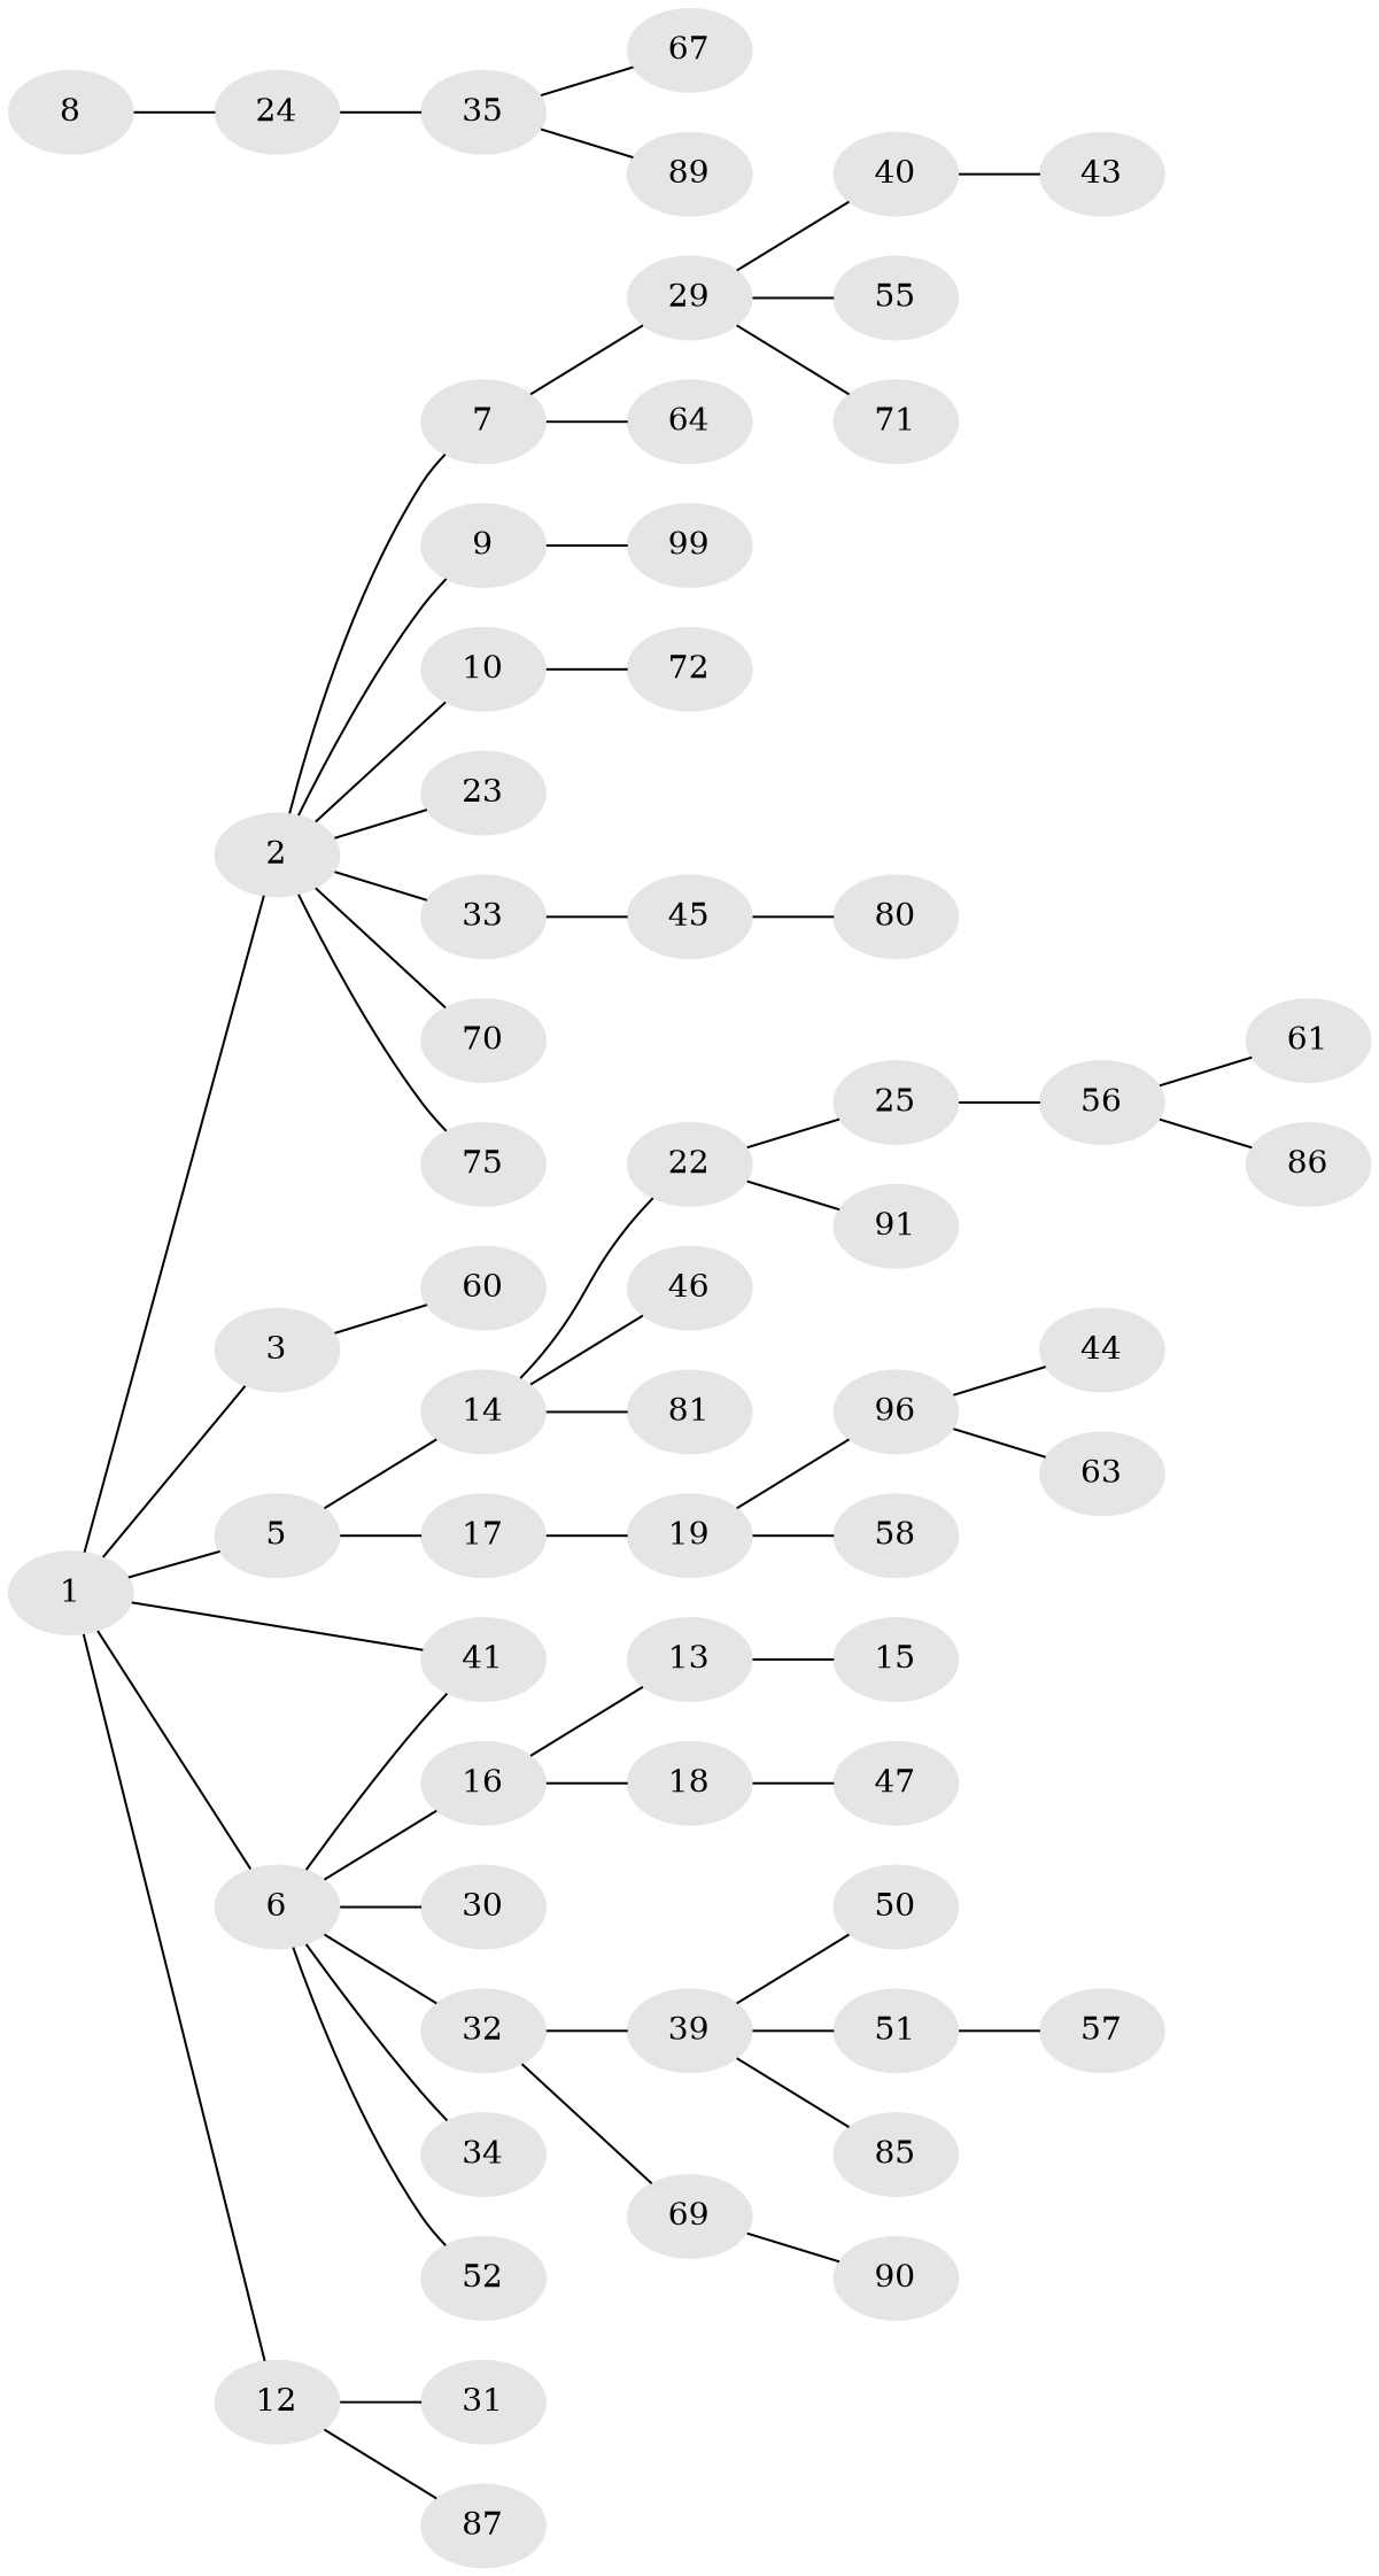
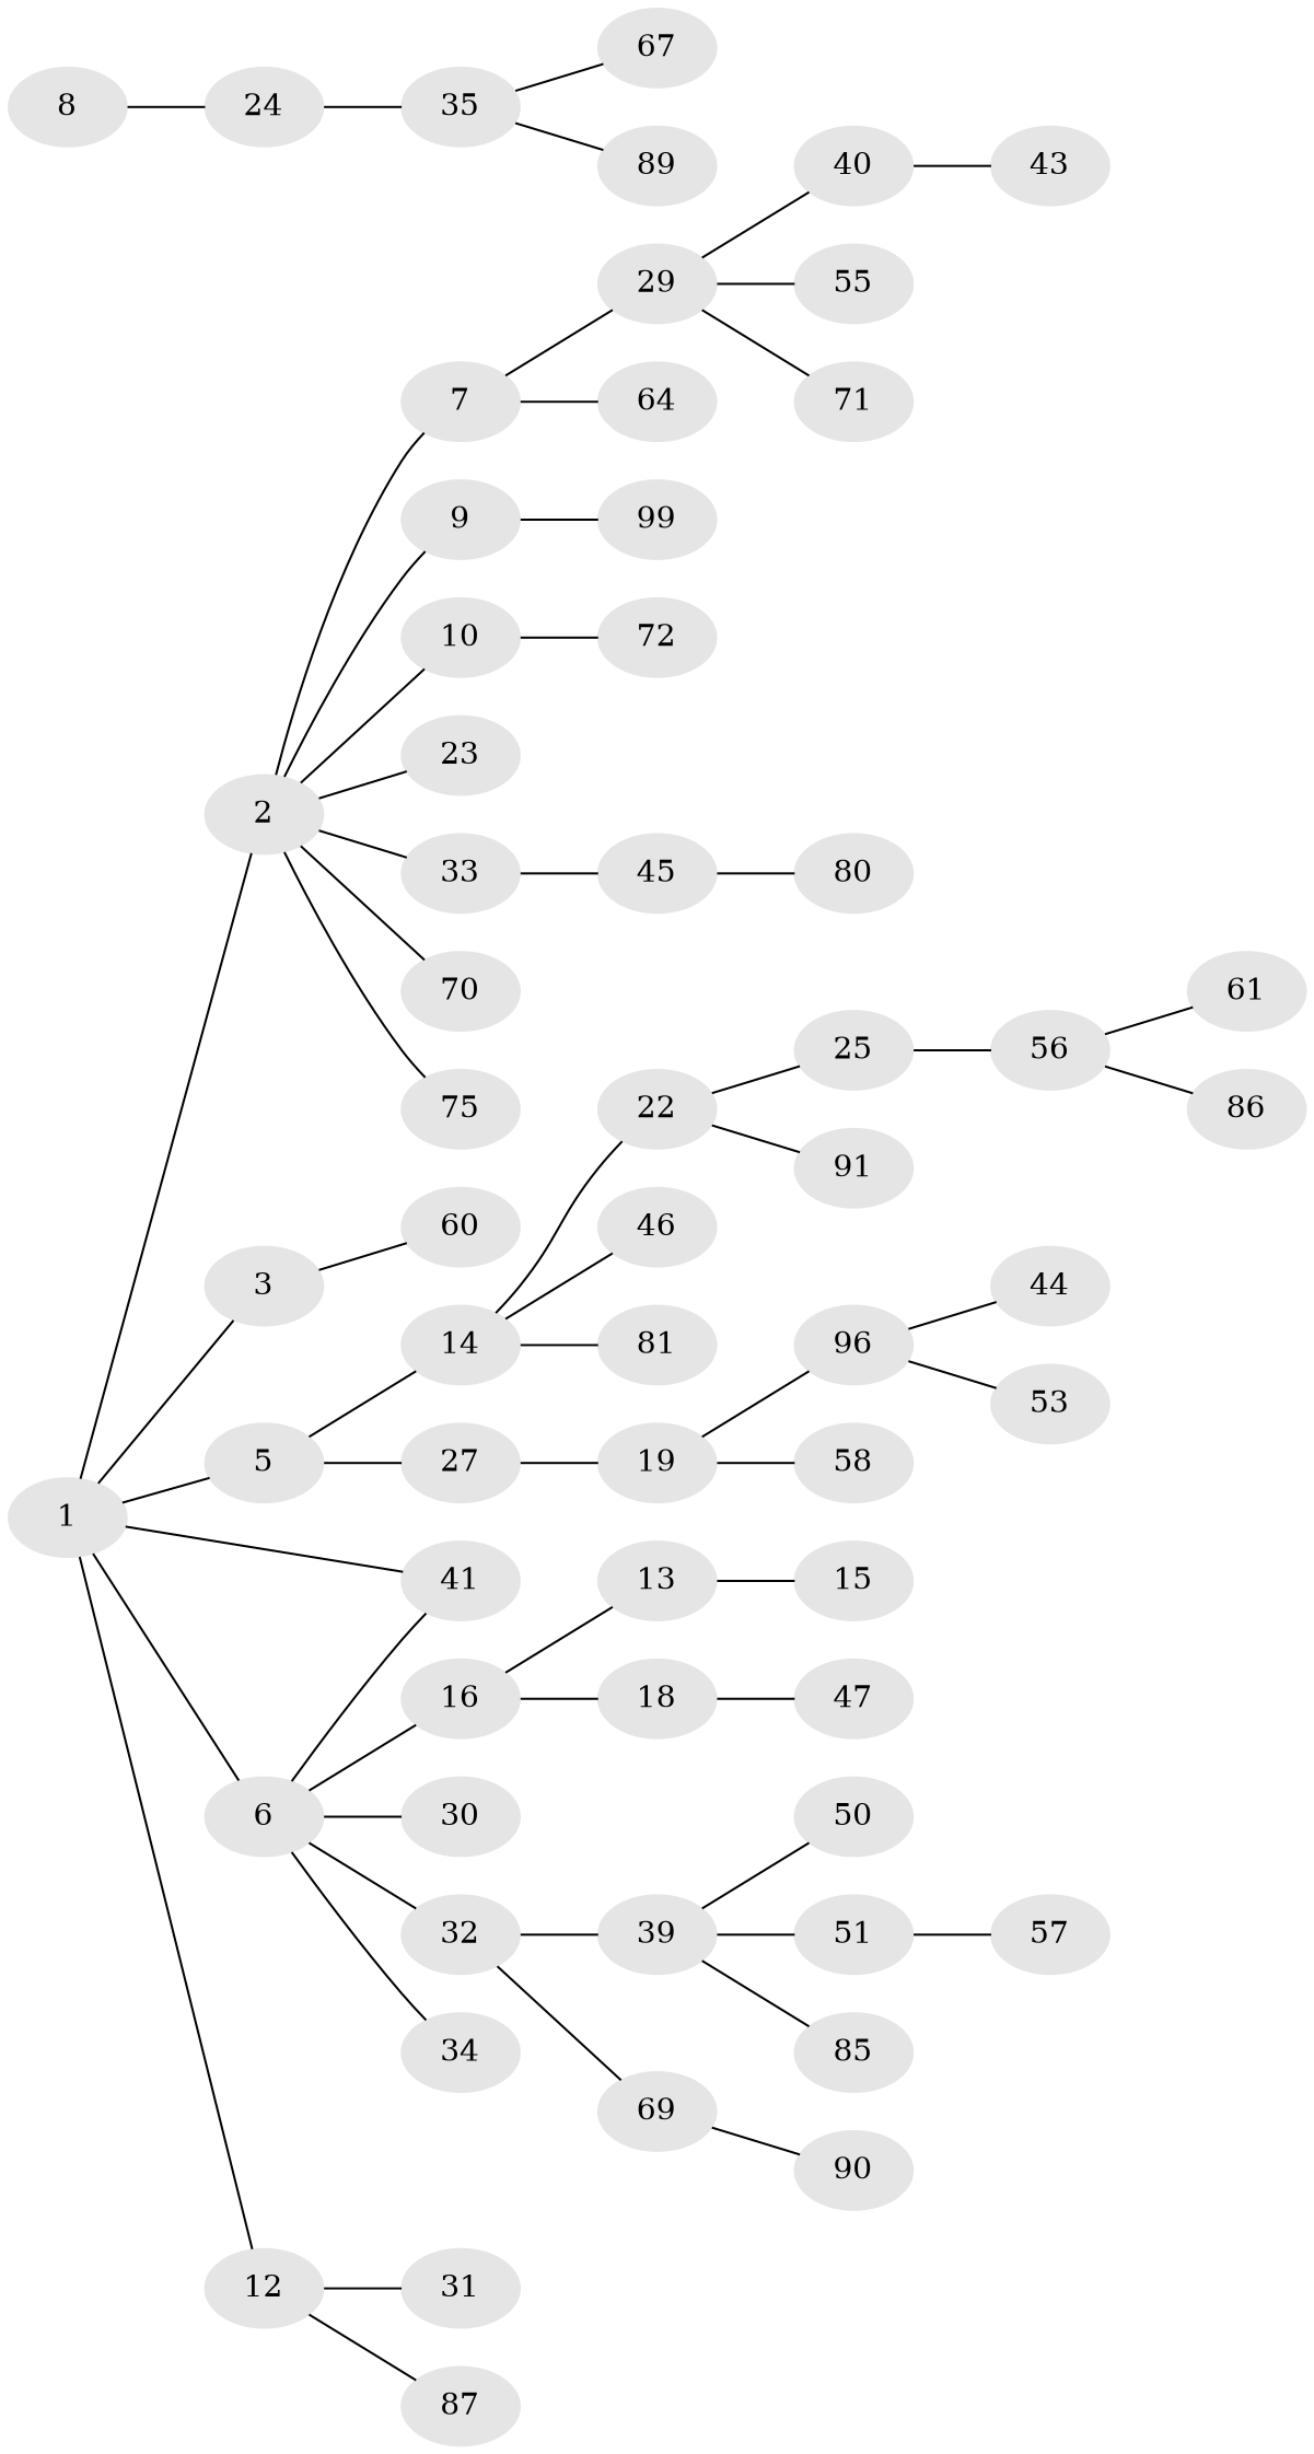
  graph {
    fontname="DejaVu Serif"
    rankdir=LR
    node [color=gray90 fontname="DejaVu Serif" style=filled]
    edge [fontname="DejaVu Serif"]
    1 [super="+27"]
    2 [super="+4"]
    3
    5 [super="+11"]
    6 [super="+21"]
    12 [super="+28"]
    41
    7
    9
    10 [super="+74"]
    23
    33 [super="+83"]
    70
    n14 [label=75]
    60 [super="+82"]
    14 [super="+20"]
-   17
+   17 [label=27]
    16 [super="+42"]
    30 [super="+54"]
    32 [super="+75"]
    34
-   52
    24 [super="+48"]
    8
    31
    87 [super="+88"]
    29 [super="+36"]
    64 [super="+66"]
    n29 [label=99 super="+62"]
    72
    45 [super="+73"]
    22
    46
    81
    19 [super="+78"]
    25 [super="+38"]
    91
    13 [super="+68"]
    15
    18 [super="+37"]
    39 [super="+65"]
    69
    40
    55
    71
    35
    47
    n48 [label=96]
    58
    44 [super="+84"]
-   53 [label=63]
+   53
    56 [super="+63"]
    67 [super="+79"]
    89
    61 [super="+77"]
    86
    43
    50
    51
    85
    90
    80
    57 [super="+59"]
    1 -- 2
    1 -- 3
    1 -- 5
    1 -- 6
    1 -- 12
    1 -- 41
    2 -- 7
    2 -- 9
    2 -- 10
    2 -- 23
    2 -- 33
    2 -- 70
    2 -- n14
    3 -- 60
    5 -- 14
    5 -- 17
    6 -- 41
    6 -- 16
    6 -- 30
    6 -- 32
    6 -- 34
-   6 -- 52
    12 -- 31
    12 -- 87
    7 -- 29
    7 -- 64
    9 -- n29
    10 -- 72
    33 -- 45
    14 -- 22
    14 -- 46
    14 -- 81
    17 -- 19
    16 -- 13
    16 -- 18
    32 -- 39
    32 -- 69
    24 -- 35
    8 -- 24
    29 -- 40
    29 -- 55
    29 -- 71
    45 -- 80
    22 -- 25
    22 -- 91
    19 -- n48
    19 -- 58
    25 -- 56
    13 -- 15
    18 -- 47
    39 -- 50
    39 -- 51
    39 -- 85
    69 -- 90
    40 -- 43
    35 -- 67
    35 -- 89
    n48 -- 44
    n48 -- 53
    56 -- 61
    56 -- 86
    51 -- 57
  }
